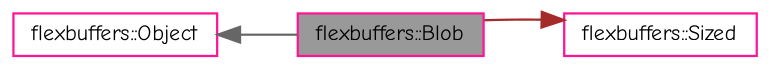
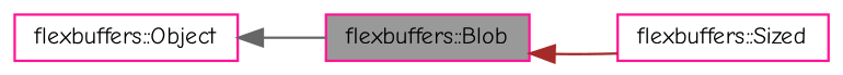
  digraph {
    fontname="Comic Neue"
    rankdir=LR
    node [color=deeppink fillcolor=white fontname="Comic Neue" fontsize=10 shape=box style=filled]
    edge [dir=back fontname="Comic Neue" fontsize=10 labelfontname=Helvetica labelfontsize=10 style=solid]
    n1 [fillcolor=grey60 fontcolor=black height=0.2 label="flexbuffers::Blob" width=0.4]
    n2 [height=0.2 label="flexbuffers::Sized" width=0.4]
    n3 [height=0.2 label="flexbuffers::Object" width=0.4]
-   n2 -> n1 [color=brown]
+   n1 -> n2 [color=brown]
    n3 -> n1 [color=gray40]
  }
